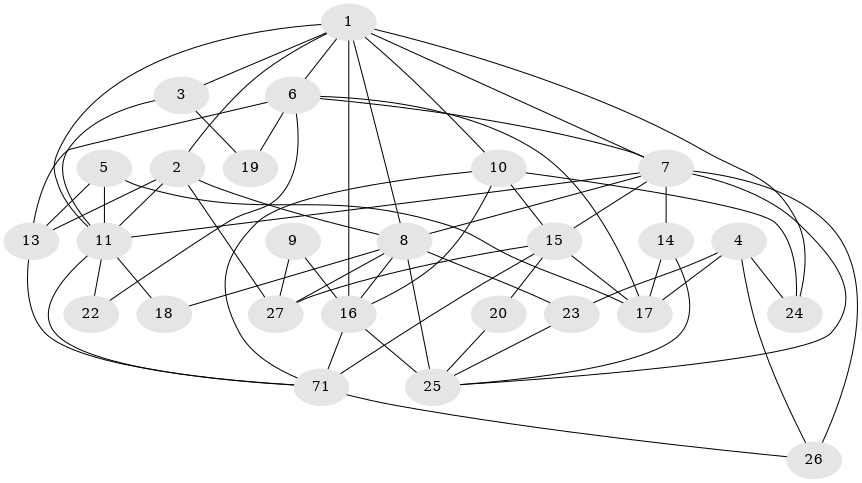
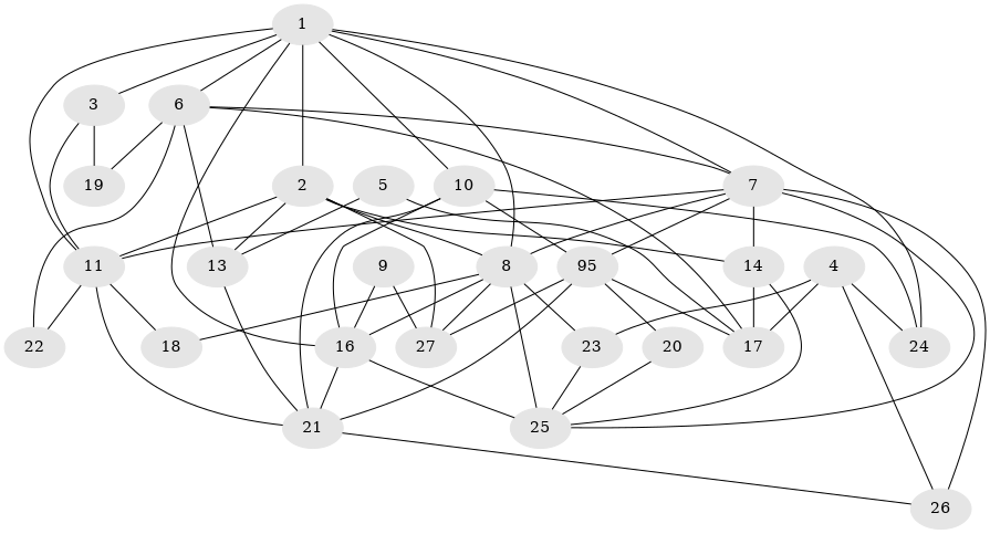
  graph {
    node [color=gray90 style=filled]
    edge [weight=1.0]
    1
    2
    3
    6
    7
    8
    10
    11
    16
    24
    13
    14
    27
    19
    17
    22
    26
-   15
+   15 [label=95]
    25
    23
    18
-   21 [label=71]
+   21
    20
    4
    5
    9
    1 -- 2
    1 -- 3
    1 -- 6
    1 -- 7
    1 -- 8
    1 -- 10
    1 -- 11
    1 -- 16
    1 -- 24
    2 -- 8
    2 -- 11
    2 -- 13
+   2 -- 14 [weight=2.0]
    2 -- 27
    3 -- 11
    3 -- 19
    6 -- 7
    6 -- 13
    6 -- 19
    6 -- 17
    6 -- 22
    7 -- 8 [weight=2.0]
    7 -- 11
    7 -- 14
    7 -- 26 [weight=2.0]
    7 -- 15
    7 -- 25
    8 -- 16
    8 -- 27
    8 -- 25 [weight=3.0]
    8 -- 23
    8 -- 18
    10 -- 16
    10 -- 24
    10 -- 15
    10 -- 21
    11 -- 22
    11 -- 18
    11 -- 21
    16 -- 25 [weight=2.0]
    16 -- 21
    13 -- 21
    14 -- 17 [weight=4.0]
    14 -- 25 [weight=2.0]
    15 -- 27
    15 -- 17
    15 -- 21
    15 -- 20
    23 -- 25
    21 -- 26
    20 -- 25
    4 -- 24
    4 -- 17
    4 -- 26
    4 -- 23 [weight=2.0]
-   5 -- 11
    5 -- 13
    5 -- 17
    9 -- 16
    9 -- 27
  }
